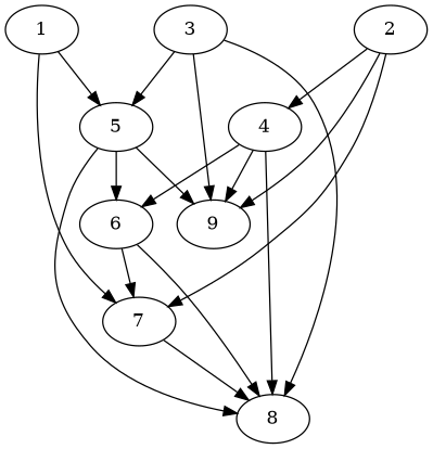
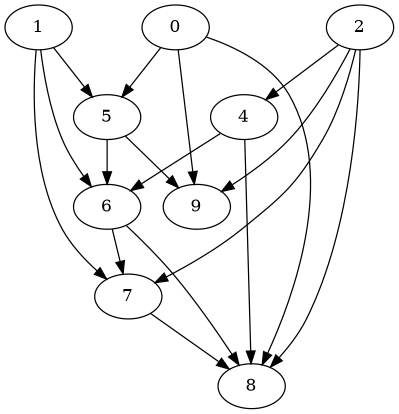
  digraph {
    "Duplicate states"=0
    GraphType=Random
    "Max states in OPEN"=0
    Modes="120000ms; topo-ordered tasks, ; Pruning: task equivalence, fixed order ready list, ; F-value: ; Optimisation: best schedule length (SL) optimisation on equal, "
    NumberOfTasks=10
    "Pruned using list schedule length"=14
    "States removed from OPEN"=0
    TargetSystem="Homogeneous-2"
    "Time to schedule (ms)"=99
    "Total idle time"=57
    "Total schedule length"=110
    "Total sequential time"=158
    "Total states created"=28
    node ["Finish time"=21 Processor=0 "Start time"=0 Weight=16]
    edge [Weight=10]
    5 ["Finish time"=71 "Start time"=55]
    1 [Weight=21]
    6 ["Finish time"=89 "Start time"=76 Weight=13]
    7 ["Finish time"=94 "Start time"=89 Weight=5]
    2 ["Finish time"=34 "Start time"=21 Weight=13]
    4 ["Finish time"=73 Processor=1 "Start time"=65 Weight=8]
    9 ["Finish time"=105 Processor=1 "Start time"=81 Weight=24]
    8 ["Finish time"=110 "Start time"=94]
-   0 [Processor=1 Weight=21 label=3]
+   0 [Processor=1 Weight=21]
    5 -> 6
    5 -> 9
    1 -> 5 [Weight=7]
+   1 -> 6 [Weight=8]
    1 -> 7 [Weight=9]
    6 -> 7 [Weight=4]
    6 -> 8 [Weight=3]
    7 -> 8 [Weight=2]
    2 -> 7 [Weight=8]
    2 -> 4
    2 -> 9 [Weight=8]
-   5 -> 8
+   2 -> 8
    4 -> 6 [Weight=3]
-   4 -> 9 [Weight=7]
    4 -> 8
    0 -> 5 [Weight=2]
    0 -> 9
    0 -> 8 [Weight=5]
  }
